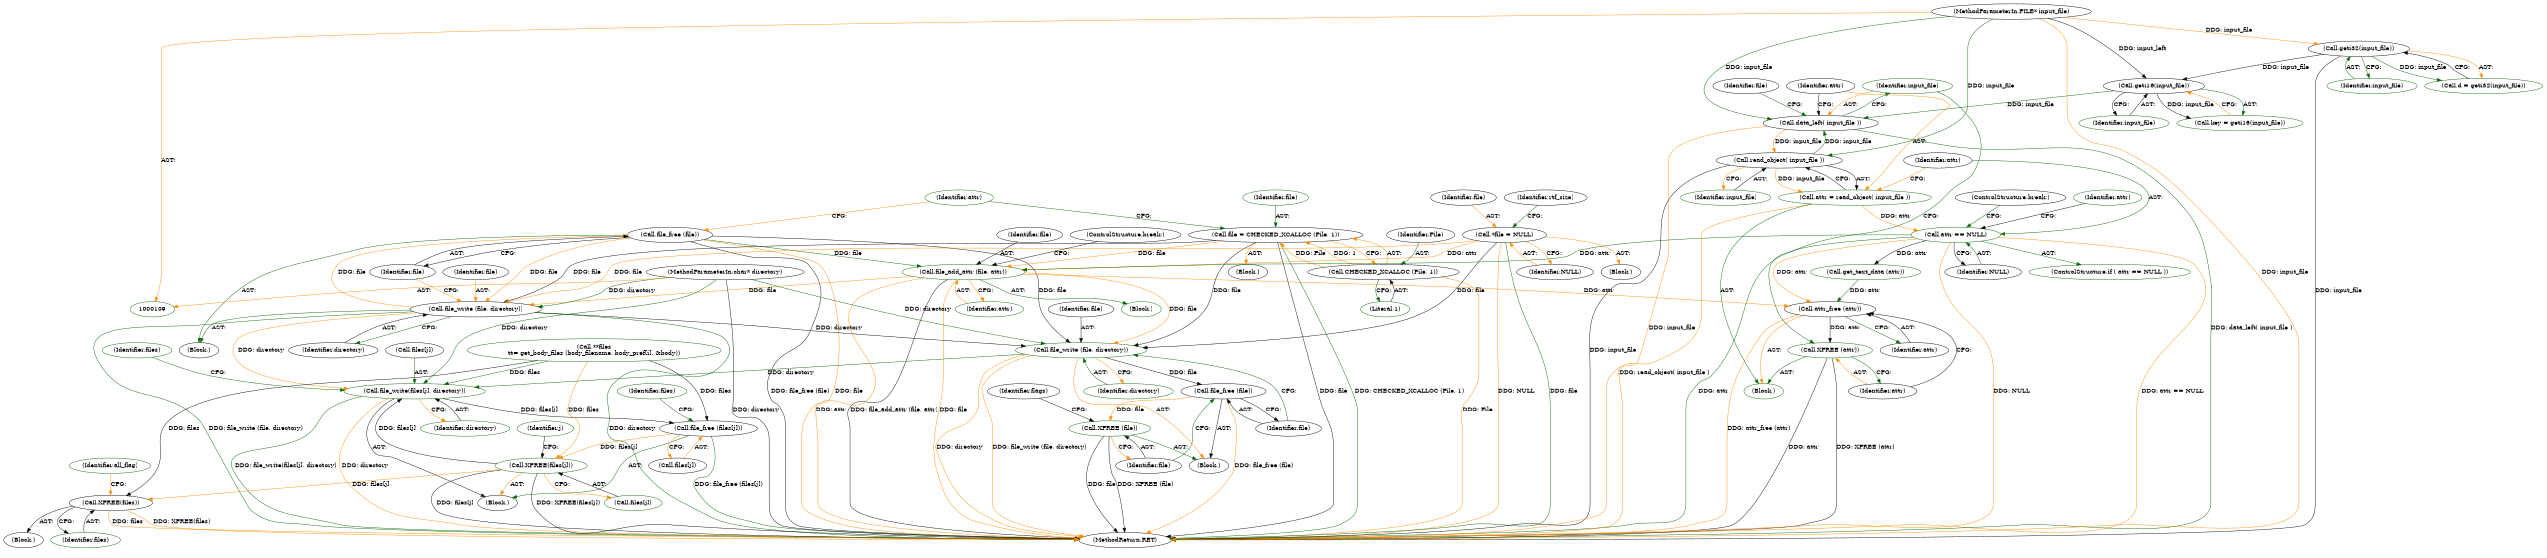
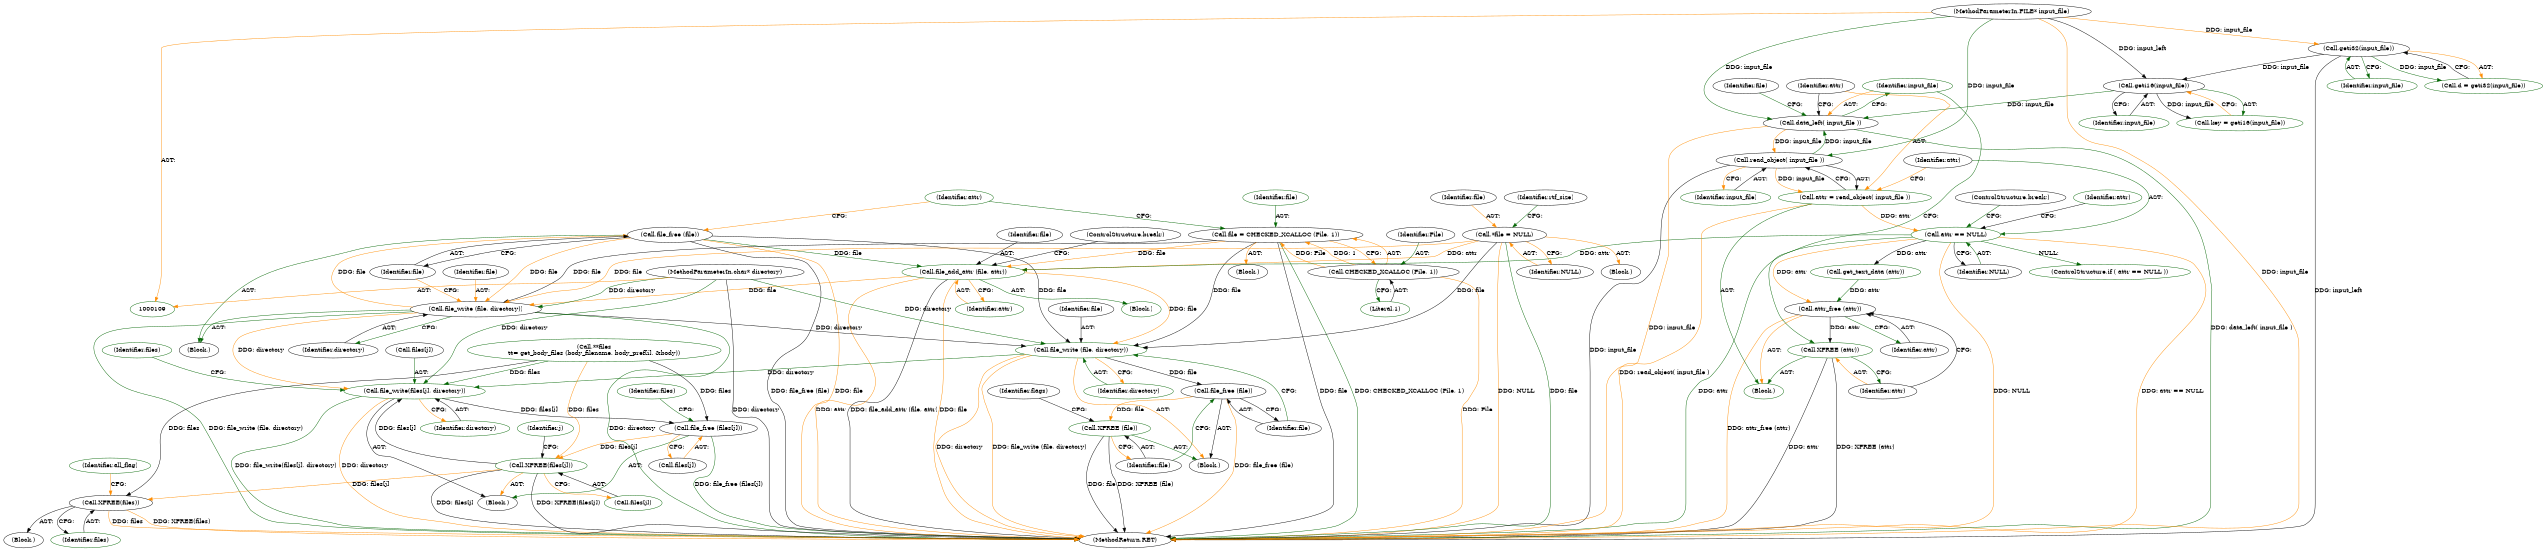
  digraph {
    node [color=black]
    edge [color=darkorange]
    n1 [label="(Call,file_free (file))"]
    n2 [label="(Call,file_write (file, directory))"]
    n3 [color=darkgreen label="(Call,file_add_attr (file, attr))"]
    n4 [color=darkgreen label="(Call,file_write (file, directory))"]
    n5 [label="(Identifier,file)"]
    n6 [label="(Block,)"]
    n7 [label="(MethodReturn,RET)"]
    n8 [color=darkgreen label="(Call,file_write(files[j], directory))"]
    n9 [label="(Identifier,directory)"]
    n10 [label="(Call,attr_free (attr))"]
    n11 [color=darkgreen label="(Block,)"]
    n12 [color=darkgreen label="(Identifier,attr)"]
    n13 [label="(Call,file_free (file))"]
    n14 [color=darkgreen label="(Identifier,directory)"]
    n15 [label="(Block,)"]
    n16 [label="(Call,file_free (files[j]))"]
    n17 [label="(Block,)"]
    n18 [color=darkgreen label="(Identifier,directory)"]
    n19 [color=darkgreen label="(Block,)"]
    n20 [color=darkgreen label="(Call,XFREE (attr))"]
    n21 [label="(Identifier,attr)"]
    n22 [label="(Call,file = CHECKED_XCALLOC (File, 1))"]
    n23 [label="(Call,CHECKED_XCALLOC (File, 1))"]
    n24 [label="(Block,)"]
    n25 [color=darkgreen label="(Literal,1)"]
    n26 [label="(Call,*file = NULL)"]
    n27 [label="(Identifier,NULL)"]
    n28 [label="(Block,)"]
    n29 [color=darkgreen label="(Call,attr == NULL)"]
    n30 [color=darkgreen label="(ControlStructure,if ( attr == NULL ))"]
    n31 [color=darkgreen label="(Call,get_text_data (attr))"]
    n32 [label="(Identifier,NULL)"]
    n33 [color=darkgreen label="(Call,attr = read_object( input_file ))"]
    n34 [label="(Call,read_object( input_file ))"]
    n35 [label="(Call,data_left( input_file ))"]
    n36 [color=darkgreen label="(Identifier,input_file)"]
    n37 [color=darkgreen label="(Identifier,input_file)"]
    n38 [label="(Call,geti16(input_file))"]
    n39 [color=darkgreen label="(Identifier,input_file)"]
    n40 [color=darkgreen label="(Call,key = geti16(input_file))"]
    n41 [label="(Call,geti32(input_file))"]
    n42 [color=darkgreen label="(Call,d = geti32(input_file))"]
    n43 [color=darkgreen label="(Identifier,input_file)"]
    n44 [label="(MethodParameterIn,FILE* input_file)"]
    1000109 [color=darkgreen]
    n46 [label="(MethodParameterIn,char* directory)"]
    n47 [label="(Identifier,attr)"]
    n48 [color=darkgreen label="(Call,XFREE (file))"]
    n49 [label="(Identifier,file)"]
    n50 [label="(Identifier,file)"]
    n51 [color=darkgreen label="(Call,XFREE(files[j]))"]
    n52 [label="(Call,files[j])"]
    n53 [label="(Call,XFREE(files))"]
    n54 [color=darkgreen label="(Call,files[j])"]
    n55 [label="(Block,)"]
    n56 [color=darkgreen label="(Identifier,files)"]
    n57 [label="(Identifier,file)"]
    n58 [label="(ControlStructure,break;)"]
    n59 [color=darkgreen label="(Identifier,all_flag)"]
    n60 [label="(Identifier,rtf_size)"]
    n61 [label="(Identifier,file)"]
    n62 [label="(Identifier,flags)"]
    n63 [label="(Identifier,File)"]
    n64 [label="(ControlStructure,break;)"]
    n65 [color=darkgreen label="(Identifier,files)"]
    n66 [color=darkgreen label="(Identifier,j)"]
    n67 [color=darkgreen label="(Call,**files\n\t\t= get_body_files (body_filename, body_pref[i], &body))"]
    n68 [label="(Identifier,file)"]
    n69 [label="(Identifier,attr)"]
    n70 [label="(Identifier,attr)"]
    n71 [color=darkgreen label="(Identifier,file)"]
    n72 [label="(Identifier,file)"]
    n73 [label="(Identifier,file)"]
    n74 [label="(Call,files[j])"]
    n75 [color=darkgreen label="(Identifier,files)"]
    n76 [color=darkgreen label="(Identifier,attr)"]
    n77 [color=darkgreen label="(Identifier,attr)"]
    n1 -> n2 [label="DDG: file"]
    n1 -> n3 [color=darkgreen label="DDG: file"]
    n1 -> n4 [color=black label="DDG: file"]
    n1 -> n5 [color=black label="CFG: "]
    n1 -> n6 [color=darkgreen label="AST: "]
    n1 -> n7 [color=black label="DDG: file_free (file)"]
    n1 -> n7 [label="DDG: file"]
    n2 -> n1 [label="DDG: file"]
    n2 -> n4 [color=black label="DDG: directory"]
    n2 -> n6 [color=darkgreen label="AST: "]
    n2 -> n7 [color=darkgreen label="DDG: file_write (file, directory)"]
    n2 -> n7 [color=darkgreen label="DDG: directory"]
    n2 -> n8 [label="DDG: directory"]
    n2 -> n9 [color=darkgreen label="CFG: "]
    n3 -> n2 [label="DDG: file"]
    n3 -> n4 [label="DDG: file"]
    n3 -> n7 [color=black label="DDG: file_add_attr (file, attr)"]
    n3 -> n7 [label="DDG: file"]
    n3 -> n7 [label="DDG: attr"]
-   n3 -> n10 [label="DDG: attr"]
    n3 -> n11 [color=darkgreen label="AST: "]
    n3 -> n12 [label="CFG: "]
    n4 -> n7 [label="DDG: file_write (file, directory)"]
    n4 -> n7 [label="DDG: directory"]
    n4 -> n8 [color=darkgreen label="DDG: directory"]
    n4 -> n13 [color=black label="DDG: file"]
    n4 -> n14 [label="CFG: "]
    n4 -> n15 [label="AST: "]
    n5 -> n1 [color=black label="AST: "]
    n5 -> n2 [label="CFG: "]
    n8 -> n7 [color=darkgreen label="DDG: file_write(files[j], directory)"]
    n8 -> n7 [label="DDG: directory"]
    n8 -> n16 [color=black label="DDG: files[j]"]
    n8 -> n17 [color=black label="AST: "]
    n8 -> n18 [label="CFG: "]
    n9 -> n2 [color=black label="AST: "]
    n10 -> n7 [label="DDG: attr_free (attr)"]
    n10 -> n19 [label="AST: "]
    n10 -> n20 [color=black label="DDG: attr"]
    n10 -> n21 [color=darkgreen label="CFG: "]
    n12 -> n3 [label="AST: "]
    n13 -> n7 [label="DDG: file_free (file)"]
    n13 -> n15 [color=black label="AST: "]
    n13 -> n48 [label="DDG: file"]
    n13 -> n49 [color=black label="CFG: "]
    n14 -> n4 [color=darkgreen label="AST: "]
    n16 -> n7 [color=darkgreen label="DDG: file_free (files[j])"]
    n16 -> n17 [color=darkgreen label="AST: "]
    n16 -> n51 [label="DDG: files[j]"]
    n16 -> n52 [label="CFG: "]
    n18 -> n8 [color=black label="AST: "]
    n20 -> n7 [color=black label="DDG: XFREE (attr)"]
    n20 -> n7 [color=black label="DDG: attr"]
    n20 -> n19 [color=darkgreen label="AST: "]
    n20 -> n47 [color=darkgreen label="CFG: "]
    n21 -> n10 [color=black label="AST: "]
    n22 -> n2 [color=black label="DDG: file"]
    n22 -> n3 [label="DDG: file"]
    n22 -> n4 [color=black label="DDG: file"]
    n22 -> n7 [color=darkgreen label="DDG: CHECKED_XCALLOC (File, 1)"]
    n22 -> n7 [color=black label="DDG: file"]
    n22 -> n23 [label="CFG: "]
    n22 -> n24 [label="AST: "]
    n23 -> n7 [label="DDG: File"]
    n23 -> n22 [label="AST: "]
    n23 -> n22 [label="DDG: File"]
    n23 -> n22 [label="DDG: 1"]
    n23 -> n25 [color=darkgreen label="CFG: "]
    n25 -> n23 [color=black label="AST: "]
    n26 -> n2 [label="DDG: file"]
    n26 -> n3 [label="DDG: attr"]
    n26 -> n4 [color=black label="DDG: file"]
    n26 -> n7 [label="DDG: NULL"]
    n26 -> n7 [color=darkgreen label="DDG: file"]
    n26 -> n27 [label="CFG: "]
    n26 -> n28 [label="AST: "]
    n27 -> n26 [label="AST: "]
    n29 -> n3 [color=darkgreen label="DDG: attr"]
    n29 -> n7 [label="DDG: NULL"]
    n29 -> n7 [label="DDG: attr == NULL"]
    n29 -> n7 [color=darkgreen label="DDG: attr"]
    n29 -> n10 [label="DDG: attr"]
-   n29 -> n30 [color=darkgreen label="AST: "]
+   n29 -> n30 [color=darkgreen label="NULL: "]
    n29 -> n31 [color=black label="DDG: attr"]
    n29 -> n32 [color=black label="CFG: "]
    n31 -> n10 [color=darkgreen label="DDG: attr"]
    n32 -> n29 [color=darkgreen label="AST: "]
    n33 -> n7 [label="DDG: read_object( input_file )"]
    n33 -> n19 [color=darkgreen label="AST: "]
    n33 -> n29 [label="DDG: attr"]
    n33 -> n34 [color=black label="CFG: "]
    n34 -> n7 [color=black label="DDG: input_file"]
    n34 -> n33 [color=black label="AST: "]
    n34 -> n33 [label="DDG: input_file"]
    n34 -> n35 [color=darkgreen label="DDG: input_file"]
    n34 -> n36 [label="CFG: "]
    n35 -> n7 [color=darkgreen label="DDG: data_left( input_file )"]
    n35 -> n7 [label="DDG: input_file"]
    n35 -> n34 [label="DDG: input_file"]
    n35 -> n37 [color=darkgreen label="CFG: "]
    n36 -> n34 [color=black label="AST: "]
    n37 -> n20 [color=darkgreen label="CFG: "]
    n37 -> n35 [label="AST: "]
    n38 -> n35 [color=darkgreen label="DDG: input_file"]
    n38 -> n39 [color=black label="CFG: "]
    n38 -> n40 [color=darkgreen label="AST: "]
    n38 -> n40 [color=black label="DDG: input_file"]
    n39 -> n38 [color=black label="AST: "]
    n40 -> n38 [label="CFG: "]
-   n41 -> n7 [color=black label="DDG: input_file"]
+   n41 -> n7 [color=black label="DDG: input_left"]
    n41 -> n38 [color=black label="DDG: input_file"]
    n41 -> n42 [label="AST: "]
    n41 -> n42 [color=darkgreen label="DDG: input_file"]
    n41 -> n43 [color=darkgreen label="CFG: "]
    n42 -> n41 [color=black label="CFG: "]
    n43 -> n41 [color=darkgreen label="AST: "]
    n44 -> n7 [label="DDG: input_file"]
    n44 -> n34 [color=darkgreen label="DDG: input_file"]
    n44 -> n35 [color=darkgreen label="DDG: input_file"]
    n44 -> n38 [color=black label="DDG: input_left"]
    n44 -> n41 [label="DDG: input_file"]
    n44 -> 1000109 [label="AST: "]
    n46 -> n2 [color=darkgreen label="DDG: directory"]
    n46 -> n4 [color=darkgreen label="DDG: directory"]
    n46 -> n7 [color=black label="DDG: directory"]
    n46 -> n8 [color=darkgreen label="DDG: directory"]
    n46 -> 1000109 [label="AST: "]
    n47 -> n10 [color=black label="CFG: "]
    n47 -> n20 [label="AST: "]
    n48 -> n7 [color=black label="DDG: file"]
    n48 -> n7 [color=black label="DDG: XFREE (file)"]
    n48 -> n15 [color=darkgreen label="AST: "]
    n48 -> n50 [label="CFG: "]
    n49 -> n4 [color=darkgreen label="CFG: "]
    n49 -> n13 [color=black label="AST: "]
    n50 -> n13 [color=darkgreen label="CFG: "]
    n50 -> n48 [color=black label="AST: "]
    n51 -> n7 [color=black label="DDG: files[j]"]
    n51 -> n7 [color=black label="DDG: XFREE(files[j])"]
    n51 -> n8 [color=black label="DDG: files[j]"]
    n51 -> n17 [label="AST: "]
    n51 -> n53 [label="DDG: files[j]"]
    n51 -> n54 [label="CFG: "]
    n52 -> n16 [label="AST: "]
    n53 -> n7 [label="DDG: files"]
    n53 -> n7 [label="DDG: XFREE(files)"]
    n53 -> n55 [color=black label="AST: "]
    n53 -> n56 [color=black label="CFG: "]
    n54 -> n51 [color=black label="AST: "]
    n56 -> n53 [color=black label="AST: "]
    n57 -> n26 [label="AST: "]
    n58 -> n29 [color=darkgreen label="CFG: "]
    n59 -> n53 [label="CFG: "]
    n60 -> n26 [color=darkgreen label="CFG: "]
    n61 -> n3 [color=black label="AST: "]
    n62 -> n48 [color=black label="CFG: "]
    n63 -> n23 [color=darkgreen label="AST: "]
    n64 -> n3 [color=black label="CFG: "]
    n65 -> n16 [color=darkgreen label="CFG: "]
    n66 -> n51 [color=black label="CFG: "]
    n67 -> n8 [color=darkgreen label="DDG: files"]
    n67 -> n16 [color=black label="DDG: files"]
    n67 -> n51 [label="DDG: files"]
    n67 -> n53 [color=black label="DDG: files"]
    n68 -> n2 [label="AST: "]
    n69 -> n33 [label="AST: "]
    n69 -> n35 [color=black label="CFG: "]
    n70 -> n29 [color=darkgreen label="AST: "]
    n70 -> n33 [label="CFG: "]
    n71 -> n22 [color=darkgreen label="AST: "]
    n72 -> n35 [color=darkgreen label="CFG: "]
    n73 -> n4 [color=black label="AST: "]
    n74 -> n8 [color=darkgreen label="AST: "]
    n75 -> n8 [color=darkgreen label="CFG: "]
    n76 -> n1 [label="CFG: "]
    n76 -> n22 [color=darkgreen label="CFG: "]
    n77 -> n29 [color=black label="CFG: "]
  }
